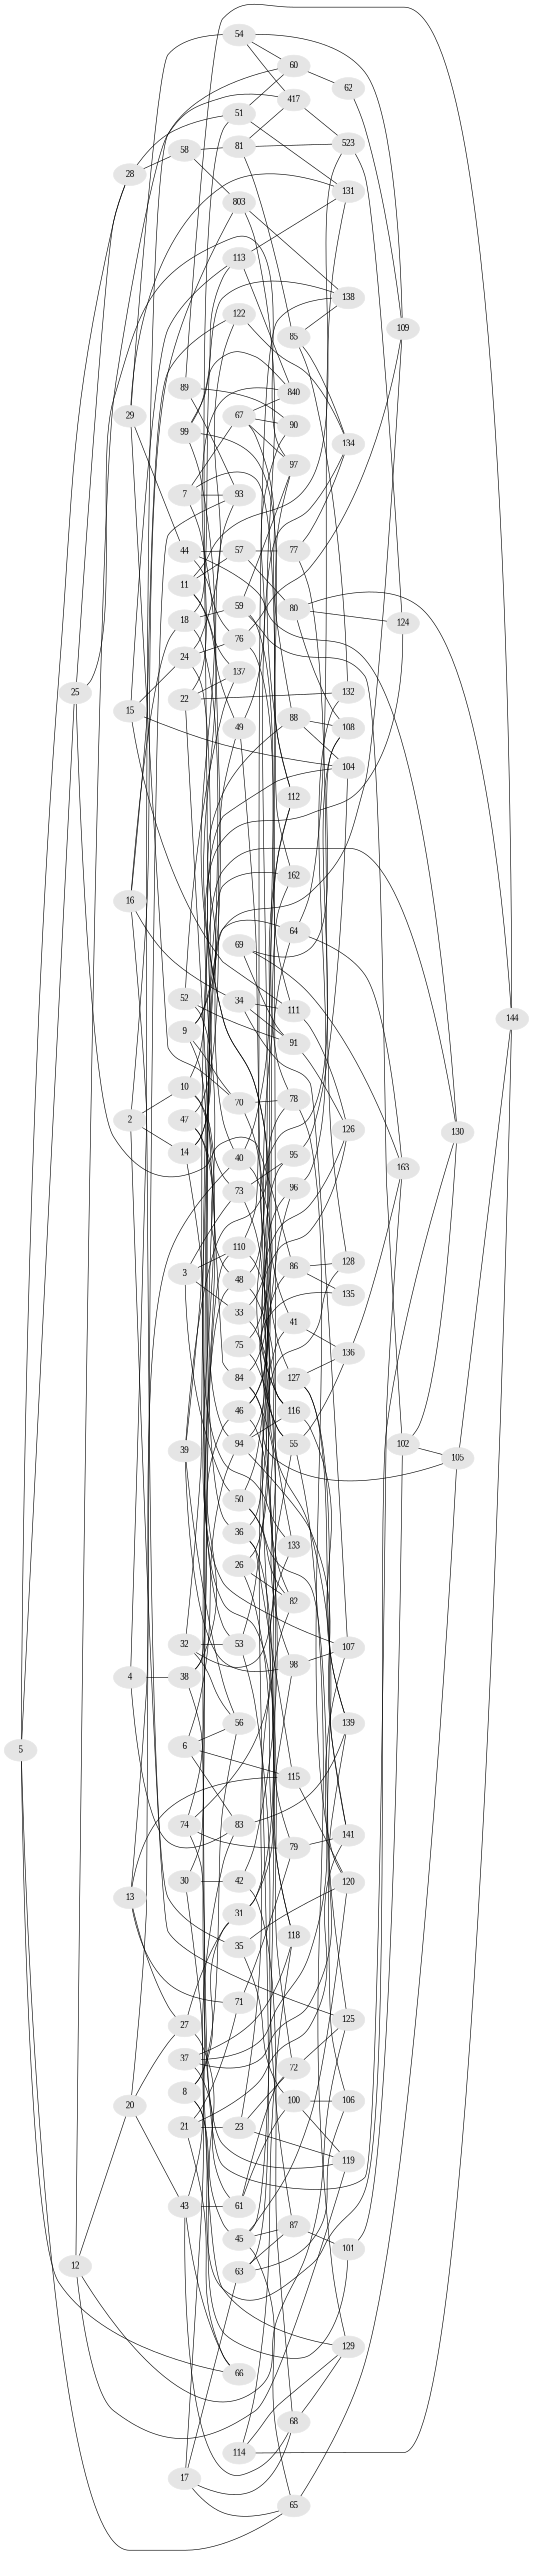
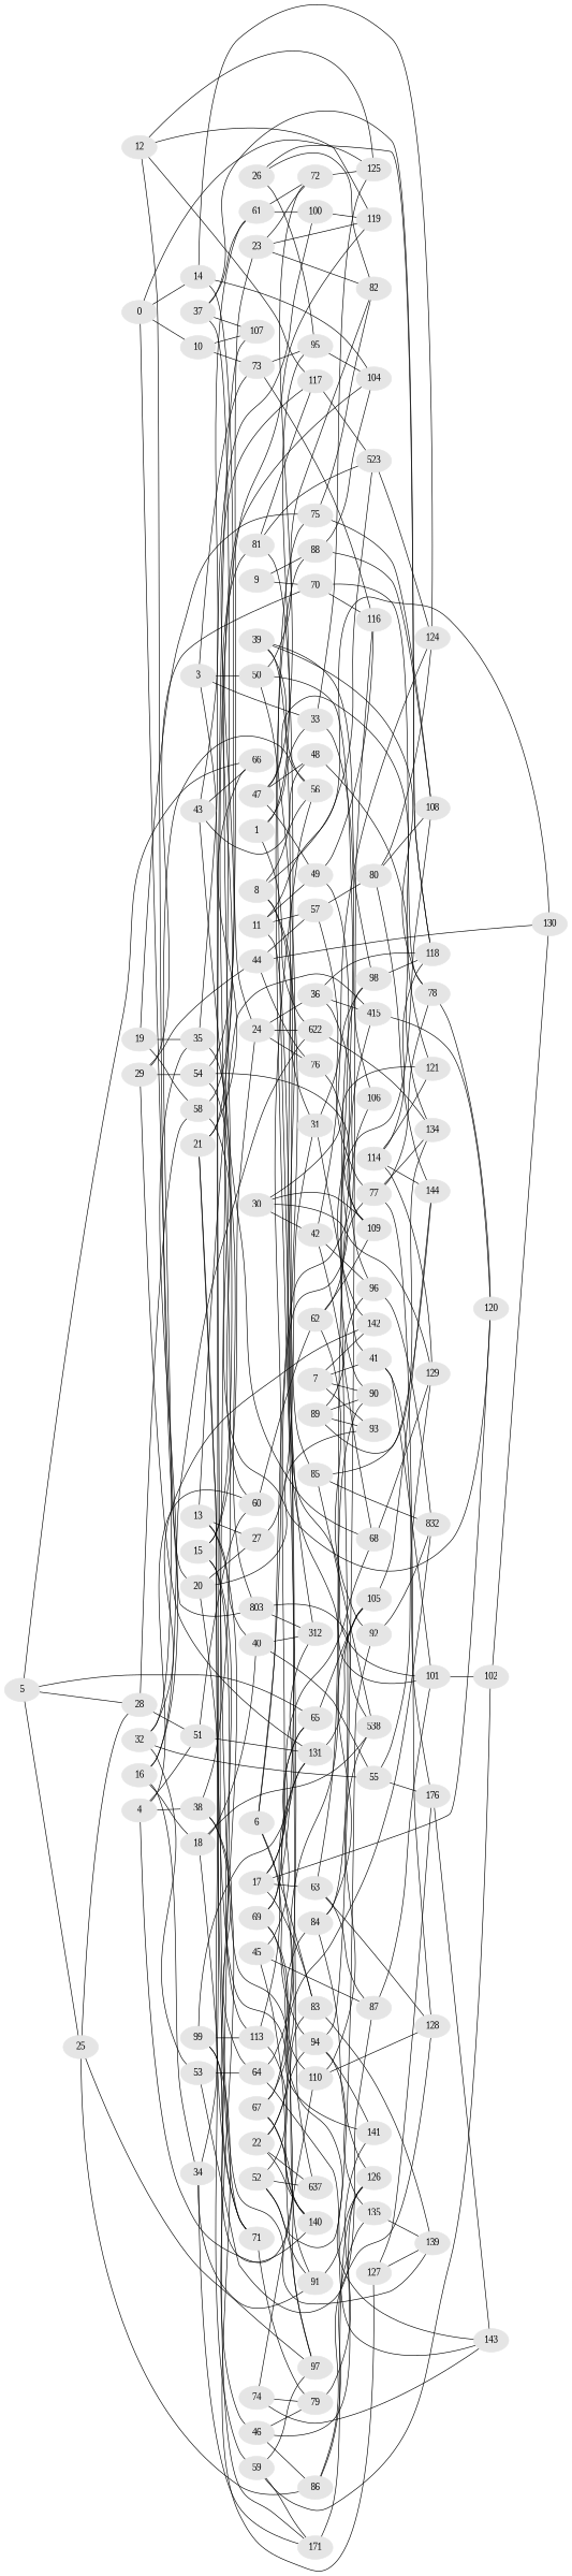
  graph {
    fontname="Liberation Serif"
    rankdir=LR
    node [color=gray90 fontname="Liberation Serif" style=filled]
    edge [fontname="Liberation Serif"]
+   1
    33
    95
-   122
+   122 [label=622]
    125
    96
    104
    134
-   2
+   2 [label=0]
    10
    14
    n12 [label=803]
    73
    51
    107
    53
    124
-   138
-   112
+   138 [label=538]
+   112 [label=312]
    3
    50
    110
    82
    106
    116
    128
    4
    38
    60
    83
    26
    118
    119
    46
    64
    62
    139
    5
    25
    28
    65
    66
    86
    97
    58
    105
    6
    56
-   115
+   115 [label=415]
    94
-   132
+   92
+   132 [label=832]
    120
    7
    41
    90
    93
-   142 [label=162]
+   142
    101
-   136
+   136 [label=176]
    8
    31
    130
    98
    102
    9
    70
    88
-   133
    78
    108
    131
    11
    49
    57
    n76 [label=523]
-   137
+   137 [label=637]
    77
    80
    12
    20
-   117 [label=417]
+   117
    27
    71
    13
    40
    45
    55
    79
    87
    15
    24
-   111
+   111 [label=171]
    113
    36
    76
    126
-   140 [label=840]
+   140
    16
    18
    34
    35
    59
    91
    100
    17
    63
    68
+   19
    75
    81
    129
    21
    23
    141
    72
    22
    84
    109
    135
    29
    44
    54
    30
+   121
    42
    32
    37
    61
-   143 [label=163]
+   143
    39
    43
    48
    47
    52
    144
    85
    67
    69
    74
    89
    99
    127
    114
+   1 -- 33
+   1 -- 95
+   1 -- 122
    33 -- 125
    33 -- 96
    95 -- 104
    122 -- 134
    96 -- 132
    2 -- 125
    2 -- 10
    2 -- 14
    2 -- n12
    10 -- 73
-   10 -- 51
+   4 -- 51
    10 -- 107
    14 -- 104
-   14 -- 53
+   14 -- 24
    14 -- 124
    n12 -- 138
    n12 -- 112
    73 -- 95
    73 -- 116
    51 -- 60
    51 -- 131
    53 -- 64
    53 -- 87
    3 -- 33
    3 -- 73
    3 -- 50
    3 -- 110
    50 -- 112
    50 -- 82
    50 -- 106
    110 -- 138
-   110 -- 55
+   110 -- 128
    4 -- 38
    4 -- 60
    4 -- 83
    38 -- 119
    38 -- 46
    38 -- 64
    60 -- 62
    83 -- 139
    26 -- 95
    26 -- 82
    26 -- 118
    46 -- 86
    46 -- 79
    46 -- 126
    64 -- 131
    64 -- 143
+   62 -- 92
+   62 -- 77
    62 -- 109
    5 -- 25
    5 -- 28
    5 -- 65
    5 -- 66
    25 -- 28
    25 -- 86
    25 -- 97
    28 -- 51
    28 -- 58
    65 -- 105
    86 -- 128
    86 -- 135
    58 -- n12
    58 -- 81
    105 -- 144
    6 -- 83
    6 -- 56
    6 -- 115
    6 -- 94
    115 -- 120
    94 -- 116
    94 -- 141
    94 -- 135
+   92 -- 132
    7 -- 41
-   7 -- 67
+   7 -- 90
    7 -- 93
    7 -- 142
+   41 -- 101
    41 -- 136
    101 -- 102
    136 -- 143
    8 -- 56
    8 -- 101
    8 -- 31
    8 -- 130
    31 -- 41
    31 -- 98
-   98 -- 107
-   102 -- 105
+   98 -- 118
+   131 -- 105
    102 -- 130
-   9 -- 93
    9 -- 70
    9 -- 88
-   9 -- 133
    70 -- 116
    70 -- 78
    88 -- 104
    88 -- 108
    78 -- 120
    11 -- 49
    11 -- 57
    11 -- n76
    11 -- 137
    49 -- 116
    49 -- 90
    57 -- 77
    57 -- 80
    n76 -- 124
    77 -- 134
    77 -- 128
    80 -- 124
    80 -- 108
    80 -- 144
    12 -- 125
    12 -- 119
    12 -- 20
    12 -- 117
    20 -- 93
    20 -- 27
-   20 -- 43
+   20 -- 71
    117 -- n76
    27 -- 31
-   27 -- 45
    71 -- 79
    13 -- 115
    13 -- 27
    13 -- 71
    13 -- 40
    40 -- 112
    40 -- 55
    45 -- 65
    45 -- 97
    45 -- 87
    55 -- 136
    55 -- 129
    79 -- 141
    87 -- 101
    15 -- 104
    15 -- 24
    15 -- 111
    15 -- 113
    24 -- 122
    24 -- 36
    24 -- 76
    111 -- 126
    113 -- 131
    113 -- 140
    36 -- 118
    36 -- 115
    36 -- 142
-   76 -- 78
+   77 -- 78
    76 -- 109
    16 -- 122
    16 -- 18
    16 -- 34
    16 -- 35
    18 -- 138
    18 -- 40
    18 -- 59
    34 -- 107
    34 -- 111
    34 -- 91
    35 -- 120
    35 -- 100
    59 -- 97
    59 -- 102
    59 -- 111
    91 -- 126
-   100 -- 106
    100 -- 119
    17 -- 83
    17 -- 65
-   45 -- 120
+   17 -- 120
    17 -- 63
    17 -- 68
    63 -- 106
    63 -- 128
    63 -- 87
    68 -- 129
+   19 -- 58
+   19 -- 35
+   19 -- 75
    75 -- 82
    75 -- 108
    81 -- n76
    81 -- 117
    81 -- 85
    21 -- 66
    21 -- 71
    21 -- 23
    21 -- 141
    23 -- 82
    23 -- 119
    23 -- 72
    72 -- 125
    22 -- 132
    22 -- 137
    22 -- 140
    22 -- 84
    84 -- 105
    84 -- 98
    84 -- 126
-   116 -- 139
+   135 -- 139
    29 -- 70
    29 -- 131
    29 -- 44
    29 -- 54
    44 -- 130
    44 -- 57
    44 -- 76
    54 -- 60
    54 -- 117
    54 -- 109
    30 -- 129
    30 -- 109
+   30 -- 121
    30 -- 42
    42 -- 96
+   42 -- 124
    42 -- 68
    32 -- 53
    32 -- 56
    32 -- 142
    32 -- 55
    37 -- 107
    37 -- 118
    37 -- 139
    37 -- 61
    61 -- 100
    61 -- 72
    39 -- 56
-   39 -- 130
+   39 -- 101
    39 -- 98
    39 -- 78
    43 -- 66
    43 -- 68
    43 -- 61
    43 -- 48
    48 -- 134
-   48 -- 133
    47 -- 49
    47 -- 72
+   47 -- 121
    47 -- 48
    52 -- 94
+   52 -- 92
    52 -- 137
    52 -- 91
    85 -- 134
    85 -- 138
    85 -- 132
    67 -- 97
    67 -- 90
    67 -- 88
    67 -- 140
    69 -- 108
    69 -- 91
+   69 -- 75
    69 -- 143
    74 -- 110
-   74 -- 133
    74 -- 79
    74 -- 143
+   89 -- 96
    89 -- 90
    89 -- 93
    89 -- 144
    99 -- 112
    99 -- 113
    99 -- 140
    99 -- 127
    127 -- 139
    127 -- 136
-   127 -- 141
    114 -- 118
    114 -- 129
+   114 -- 121
    114 -- 144
  }
